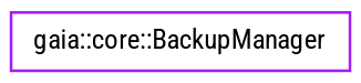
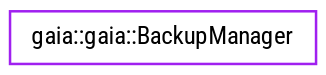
  digraph {
    rankdir=LR
    fontname="Roboto Condensed"
-   n1 [color=purple fillcolor=white fontname="Roboto Condensed" fontsize=10 height=0.2 label="gaia::core::BackupManager" shape=record style=filled width=0.4]
+   n1 [color=purple fillcolor=white fontname="Roboto Condensed" fontsize=10 height=0.2 label="gaia::gaia::BackupManager" shape=record style=filled width=0.4]
  }
